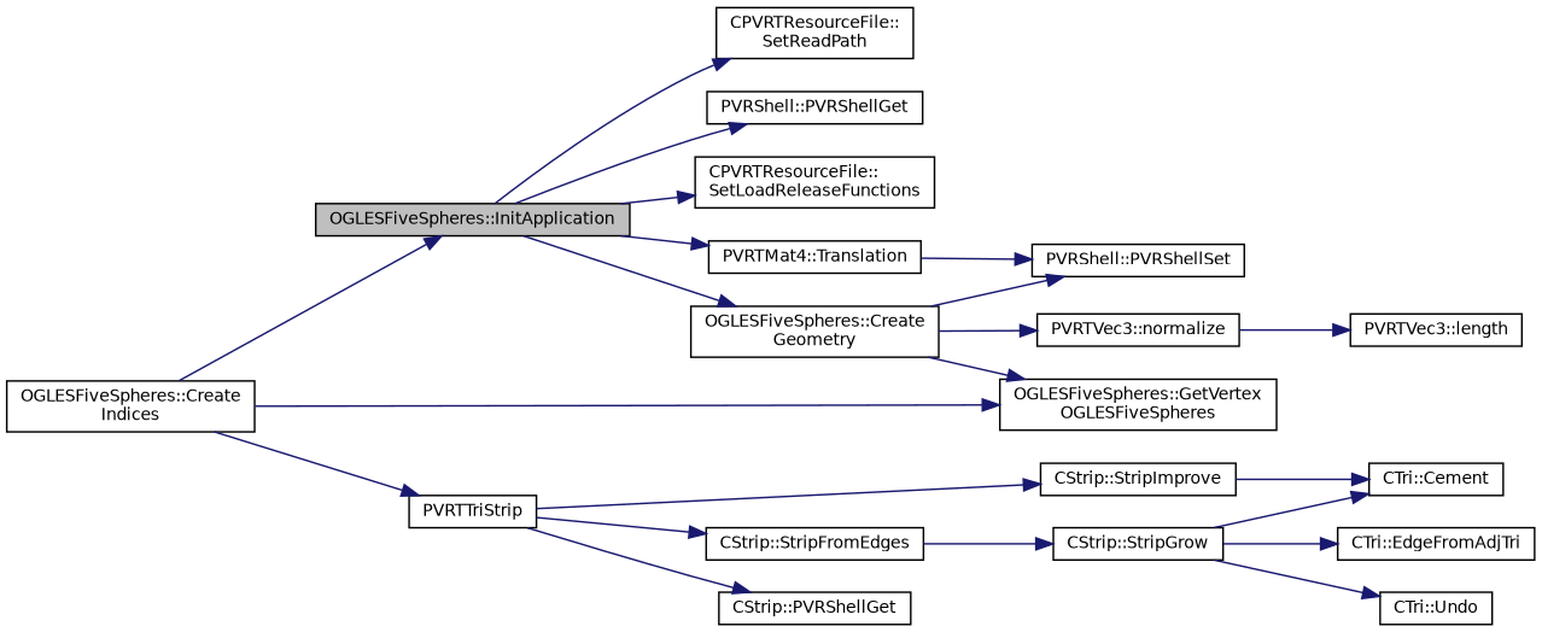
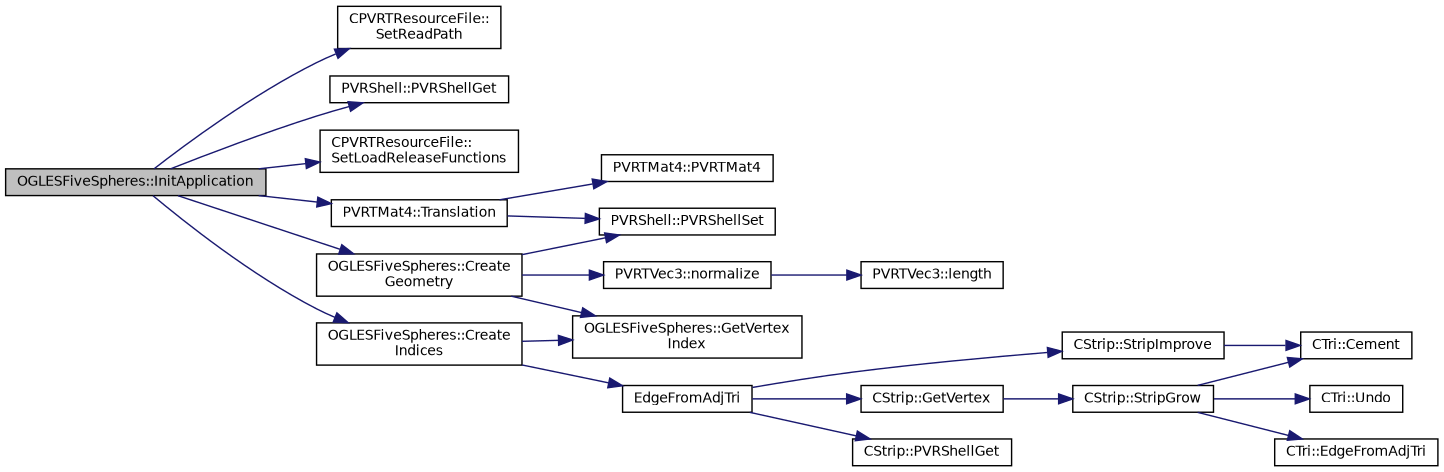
  digraph {
    rankdir=LR
    node [color=black fillcolor=white fontname=Helvetica fontsize=10 shape=record style=filled]
    edge [color=midnightblue fontname=Helvetica fontsize=10 labelfontname=Helvetica labelfontsize=10 style=solid]
    n1 [fillcolor=grey75 fontcolor=black height=0.2 label="OGLESFiveSpheres::InitApplication" width=0.4]
    n2 [height=0.2 label="CPVRTResourceFile::\lSetReadPath" width=0.4]
    n3 [height=0.2 label="PVRShell::PVRShellGet" width=0.4]
    n4 [height=0.2 label="CPVRTResourceFile::\lSetLoadReleaseFunctions" width=0.4]
    n5 [height=0.2 label="OGLESFiveSpheres::Create\lGeometry" width=0.4]
    n6 [height=0.2 label="OGLESFiveSpheres::Create\lIndices" width=0.4]
    n7 [height=0.2 label="PVRTMat4::Translation" width=0.4]
    n8 [height=0.2 label="PVRShell::PVRShellSet" width=0.4]
-   n9 [height=0.2 label="OGLESFiveSpheres::GetVertex\lOGLESFiveSpheres" width=0.4]
+   n9 [height=0.2 label="OGLESFiveSpheres::GetVertex\lIndex" width=0.4]
    n10 [height=0.2 label="PVRTVec3::normalize" width=0.4]
-   n11 [height=0.2 label=PVRTTriStrip width=0.4]
+   n11 [height=0.2 label=EdgeFromAdjTri width=0.4]
+   n12 [height=0.2 label="PVRTMat4::PVRTMat4" width=0.4]
    n13 [height=0.2 label="PVRTVec3::length" width=0.4]
-   n14 [height=0.2 label="CStrip::StripFromEdges" width=0.4]
+   n14 [height=0.2 label="CStrip::GetVertex" width=0.4]
    n15 [height=0.2 label="CStrip::StripImprove" width=0.4]
    n16 [height=0.2 label="CStrip::PVRShellGet" width=0.4]
    n17 [height=0.2 label="CStrip::StripGrow" width=0.4]
    n18 [height=0.2 label="CTri::Cement" width=0.4]
    n19 [height=0.2 label="CTri::EdgeFromAdjTri" width=0.4]
    n20 [height=0.2 label="CTri::Undo" width=0.4]
    n1 -> n2
    n1 -> n3
    n1 -> n4
    n1 -> n5
-   n6 -> n1
+   n1 -> n6
    n1 -> n7
    n5 -> n8
    n5 -> n9
    n5 -> n10
    n6 -> n9
    n6 -> n11
    n7 -> n8
+   n7 -> n12
    n10 -> n13
    n11 -> n14
    n11 -> n15
    n11 -> n16
    n14 -> n17
    n15 -> n18
    n17 -> n18
    n17 -> n19
    n17 -> n20
  }
